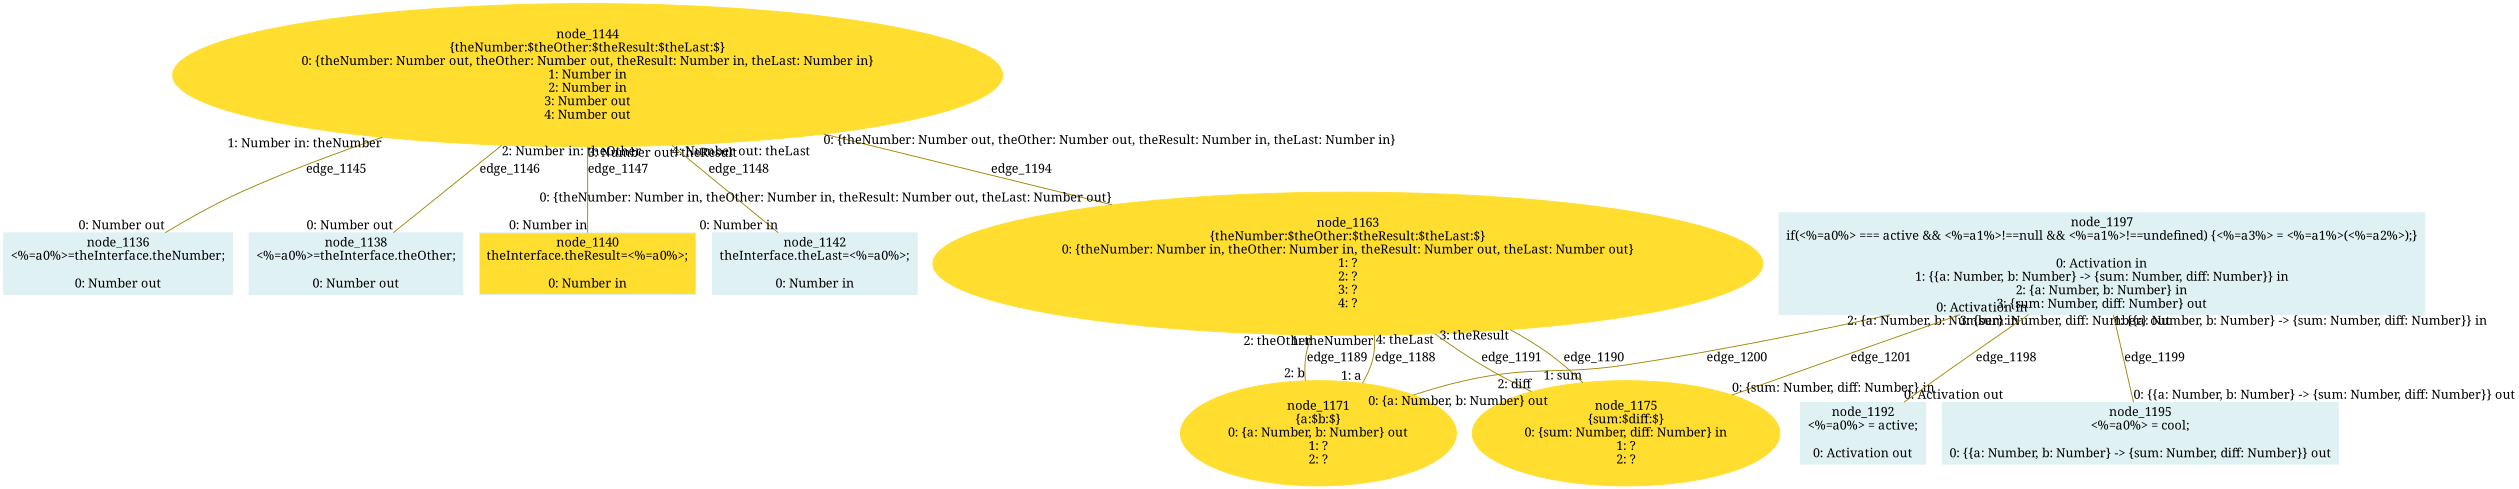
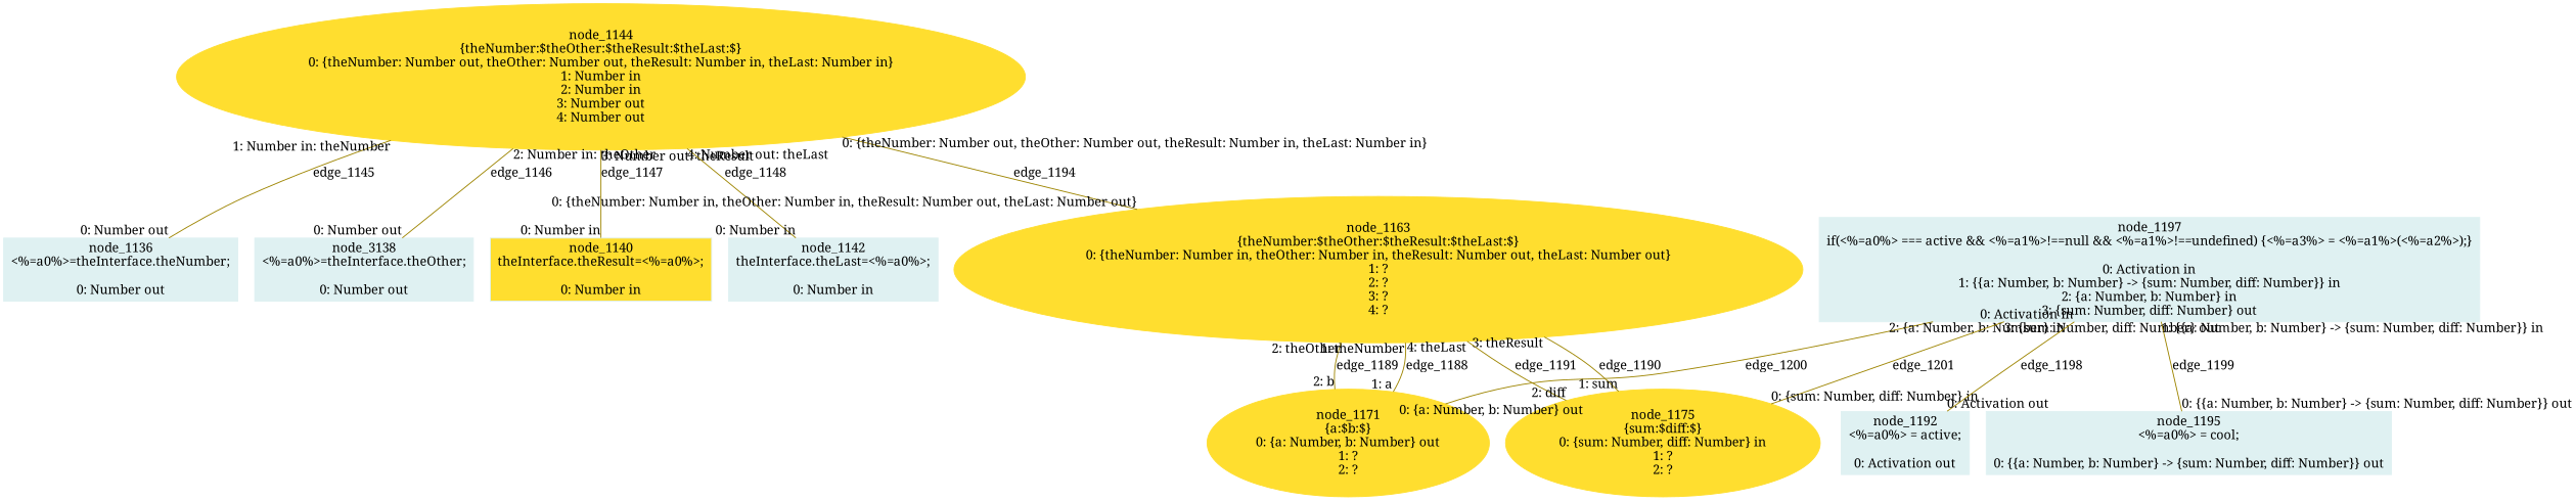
  digraph {
    fontname="Noto Serif"
    node [color="#dff1f2" fontname="Noto Serif" shape=box style=filled]
    edge [arrowHead=none arrowsize=1 color="#9d8400" dir=none fontname="Noto Serif" headlabel="0: Number out"]
    n1 [label="node_1136\n<%=a0%>=theInterface.theNumber;\n\n0: Number out"]
-   n2 [label="node_1138\n<%=a0%>=theInterface.theOther;\n\n0: Number out"]
+   n2 [label="node_3138\n<%=a0%>=theInterface.theOther;\n\n0: Number out"]
    n3 [fillcolor="#ffde2f" label="node_1140\ntheInterface.theResult=<%=a0%>;\n\n0: Number in"]
    n4 [label="node_1142\ntheInterface.theLast=<%=a0%>;\n\n0: Number in"]
    n5 [color="#ffde2f" label="node_1144\n{theNumber:$theOther:$theResult:$theLast:$}\n0: {theNumber: Number out, theOther: Number out, theResult: Number in, theLast: Number in}\n1: Number in\n2: Number in\n3: Number out\n4: Number out" shape=ellipse]
    n6 [color="#ffde2f" label="node_1163\n{theNumber:$theOther:$theResult:$theLast:$}\n0: {theNumber: Number in, theOther: Number in, theResult: Number out, theLast: Number out}\n1: ?\n2: ?\n3: ?\n4: ?" shape=ellipse]
    n7 [color="#ffde2f" label="node_1171\n{a:$b:$}\n0: {a: Number, b: Number} out\n1: ?\n2: ?" shape=ellipse]
    n8 [color="#ffde2f" label="node_1175\n{sum:$diff:$}\n0: {sum: Number, diff: Number} in\n1: ?\n2: ?" shape=ellipse]
    n9 [label="node_1192\n<%=a0%> = active;\n\n0: Activation out"]
    n10 [label="node_1195\n<%=a0%> = cool;\n\n0: {{a: Number, b: Number} -> {sum: Number, diff: Number}} out"]
    n11 [label="node_1197\nif(<%=a0%> === active && <%=a1%>!==null && <%=a1%>!==undefined) {<%=a3%> = <%=a1%>(<%=a2%>);}\n\n0: Activation in\n1: {{a: Number, b: Number} -> {sum: Number, diff: Number}} in\n2: {a: Number, b: Number} in\n3: {sum: Number, diff: Number} out"]
    n5 -> n1 [label=edge_1145 taillabel="1: Number in: theNumber"]
    n5 -> n2 [label=edge_1146 taillabel="2: Number in: theOther"]
    n5 -> n3 [headlabel="0: Number in" label=edge_1147 taillabel="3: Number out: theResult"]
    n5 -> n4 [headlabel="0: Number in" label=edge_1148 taillabel="4: Number out: theLast"]
    n5 -> n6 [headlabel="0: {theNumber: Number in, theOther: Number in, theResult: Number out, theLast: Number out}" label=edge_1194 taillabel="0: {theNumber: Number out, theOther: Number out, theResult: Number in, theLast: Number in}"]
    n6 -> n7 [headlabel="1: a" label=edge_1188 taillabel="1: theNumber"]
    n6 -> n7 [headlabel="2: b" label=edge_1189 taillabel="2: theOther"]
    n6 -> n8 [headlabel="1: sum" label=edge_1190 taillabel="3: theResult"]
    n6 -> n8 [headlabel="2: diff" label=edge_1191 taillabel="4: theLast"]
    n11 -> n7 [headlabel="0: {a: Number, b: Number} out" label=edge_1200 taillabel="2: {a: Number, b: Number} in"]
    n11 -> n8 [headlabel="0: {sum: Number, diff: Number} in" label=edge_1201 taillabel="3: {sum: Number, diff: Number} out"]
    n11 -> n9 [headlabel="0: Activation out" label=edge_1198 taillabel="0: Activation in"]
    n11 -> n10 [headlabel="0: {{a: Number, b: Number} -> {sum: Number, diff: Number}} out" label=edge_1199 taillabel="1: {{a: Number, b: Number} -> {sum: Number, diff: Number}} in"]
  }
